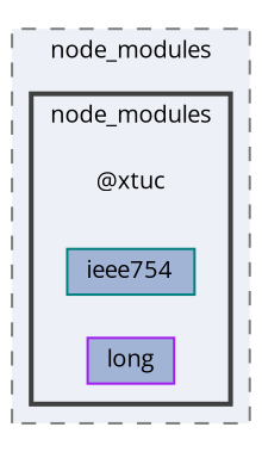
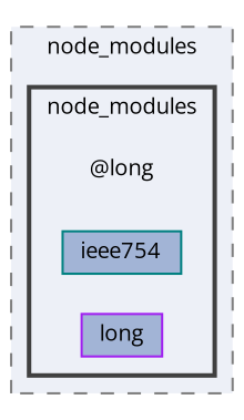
  digraph {
    compound=true
    rankdir=LR
    fontname="Open Sans"
    node [fontname="Open Sans" fontsize=10 shape=box color=purple fillcolor="#a2b4d6" style=filled]
-   n1 [height=0.2 label="@xtuc" shape=plaintext width=0.4 fillcolor="" style=""]
+   n1 [height=0.2 label="@long" shape=plaintext width=0.4 fillcolor="" style=""]
    n2 [color=teal height=0.2 label=ieee754 width=0.4]
    n3 [height=0.2 label=long width=0.4]
    subgraph cluster_1 {
      bgcolor="#edf0f7"
      fontsize=10
      label=node_modules
      pencolor=grey50
      style="filled,dashed"
      subgraph cluster_2 {
        bgcolor="#edf0f7"
        fontsize=10
        pencolor=grey25
        style="filled,bold"
        n1
        n2
        n3
      }
    }
  }
